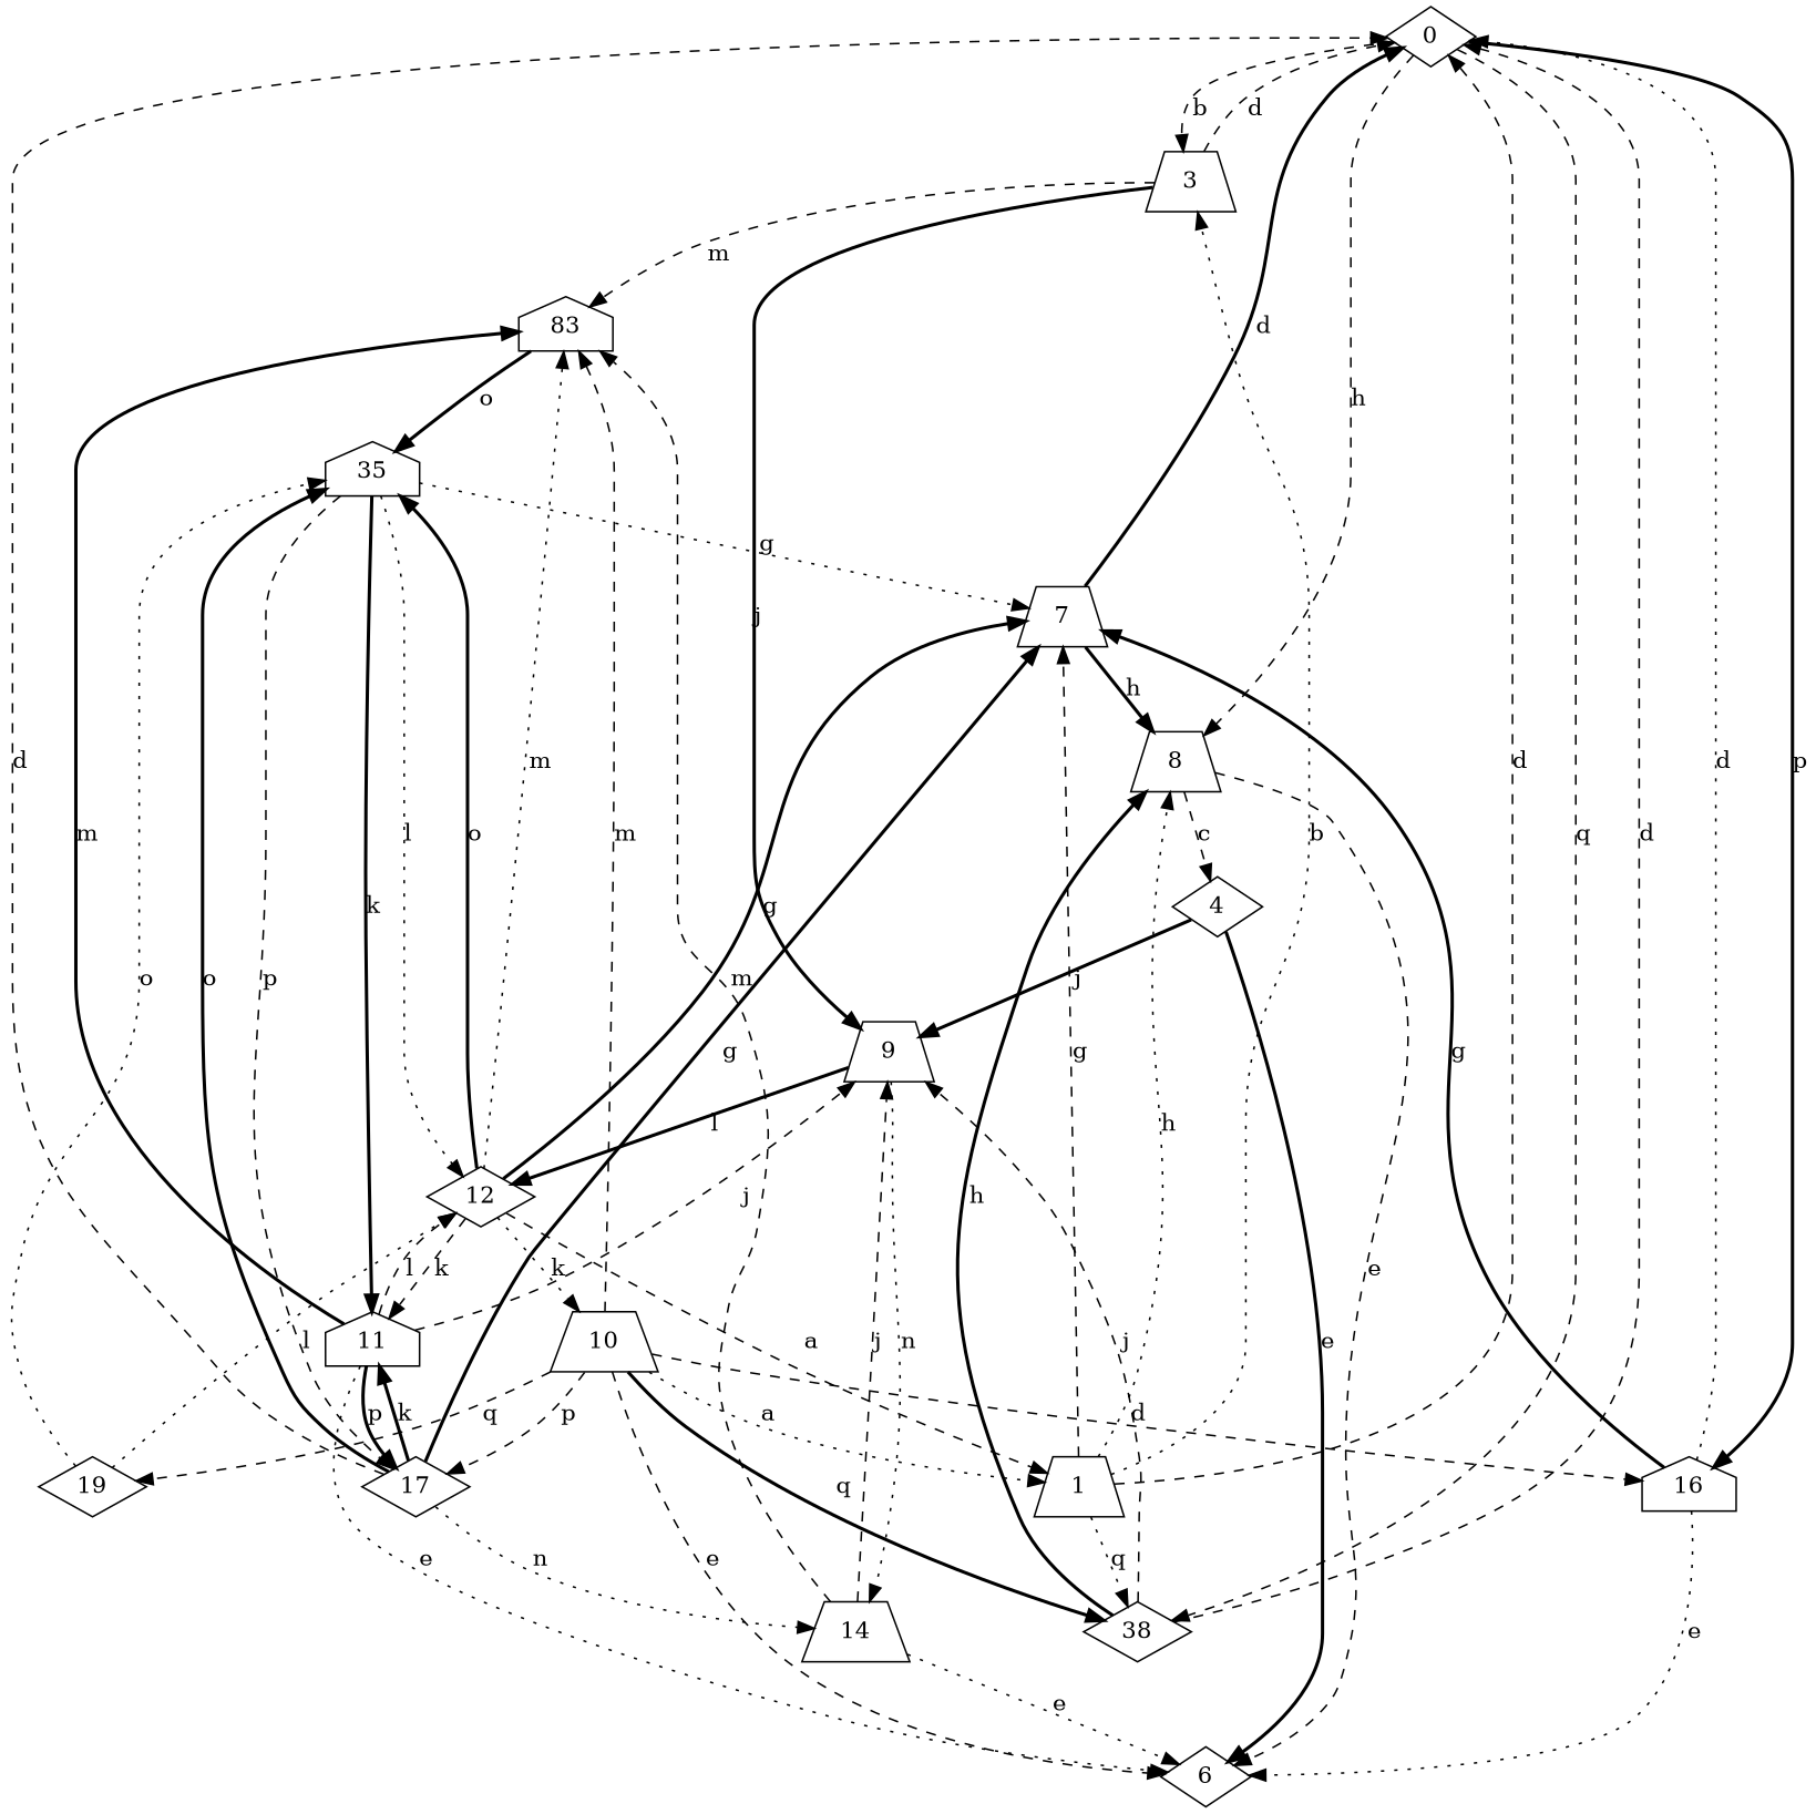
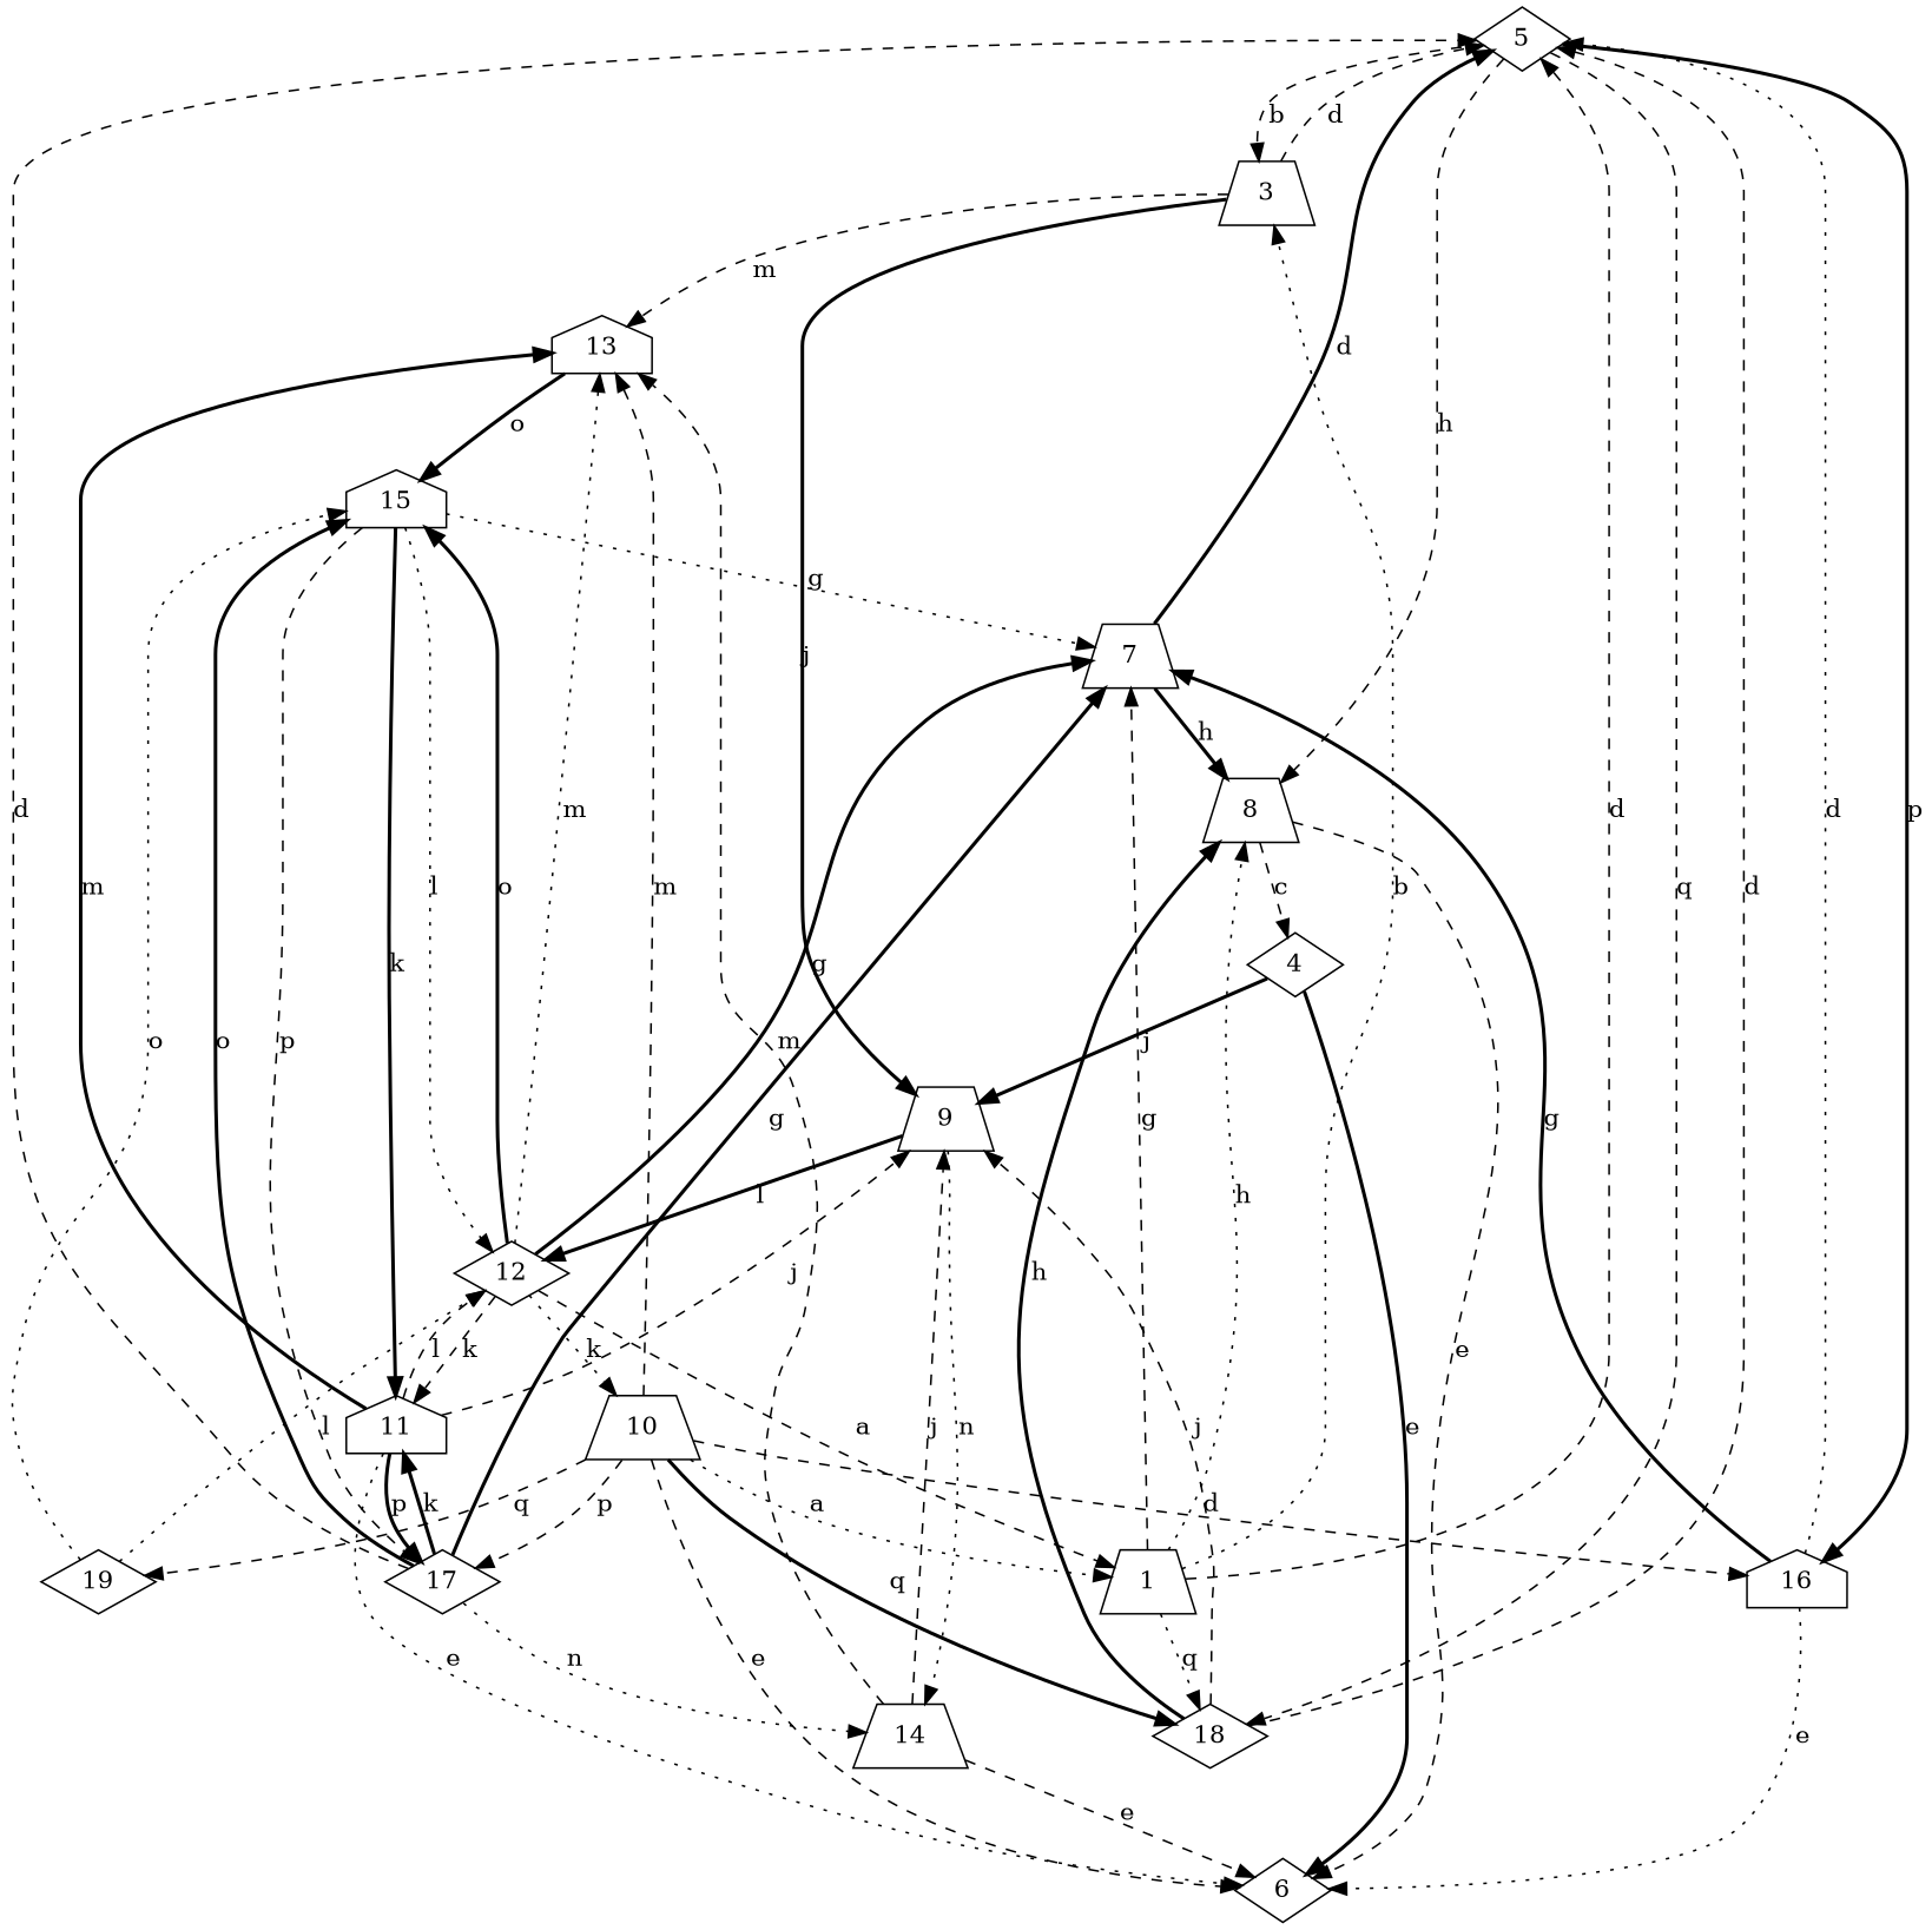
  strict digraph {
    node [shape=diamond]
    edge [style=dashed]
-   5 [label=0]
+   5
    3 [shape=trapezium]
    9 [shape=trapezium]
-   13 [shape=house label=83]
+   13 [shape=house]
    6
    8 [shape=trapezium]
    4
    1 [shape=trapezium]
    7 [shape=trapezium]
-   18 [label=38]
+   18
    16 [shape=house]
    12
    14 [shape=trapezium]
-   15 [shape=house label=35]
+   15 [shape=house]
    10 [shape=trapezium]
    11 [shape=house]
    17
    19
    5 -> 3 [label=b]
    5 -> 8 [label=h]
    5 -> 18 [label=q]
    5 -> 16 [label=p style=bold]
    3 -> 5 [label=d]
    3 -> 9 [label=j style=bold]
    3 -> 13 [label=m]
    9 -> 12 [label=l style=bold]
    9 -> 14 [label=n style=dotted]
    13 -> 15 [label=o style=bold]
    8 -> 6 [label=e]
    8 -> 4 [label=c]
    4 -> 9 [label=j style=bold]
    4 -> 6 [label=e style=bold]
    1 -> 5 [label=d]
    1 -> 3 [label=b style=dotted]
    1 -> 8 [label=h style=dotted]
    1 -> 7 [label=g]
    1 -> 18 [label=q style=dotted]
    7 -> 5 [label=d style=bold]
    7 -> 8 [label=h style=bold]
    18 -> 5 [label=d]
    18 -> 9 [label=j]
    18 -> 8 [label=h style=bold]
    16 -> 5 [label=d style=dotted]
    16 -> 6 [label=e style=dotted]
    16 -> 7 [label=g style=bold]
    12 -> 13 [label=m style=dotted]
    12 -> 1 [label=a]
    12 -> 7 [label=g style=bold]
    12 -> 15 [label=o style=bold]
    12 -> 10 [label=k style=dotted]
    12 -> 11 [label=k]
    14 -> 9 [label=j]
    14 -> 13 [label=m]
-   14 -> 6 [label=e style=dotted]
+   14 -> 6 [label=e]
    15 -> 7 [label=g style=dotted]
    15 -> 12 [label=l style=dotted]
    15 -> 11 [label=k style=bold]
    15 -> 17 [label=p]
    10 -> 13 [label=m]
    10 -> 6 [label=e]
    10 -> 1 [label=a style=dotted]
    10 -> 18 [label=q style=bold]
    10 -> 16 [label=d]
    10 -> 17 [label=p]
    10 -> 19 [label=q]
    11 -> 9 [label=j]
    11 -> 13 [label=m style=bold]
    11 -> 6 [label=e style=dotted]
    11 -> 12 [label=l]
    11 -> 17 [label=p style=bold]
    17 -> 5 [label=d]
    17 -> 7 [label=g style=bold]
    17 -> 14 [label=n style=dotted]
    17 -> 15 [label=o style=bold]
    17 -> 11 [label=k style=bold]
    19 -> 12 [label=l style=dotted]
    19 -> 15 [label=o style=dotted]
  }
